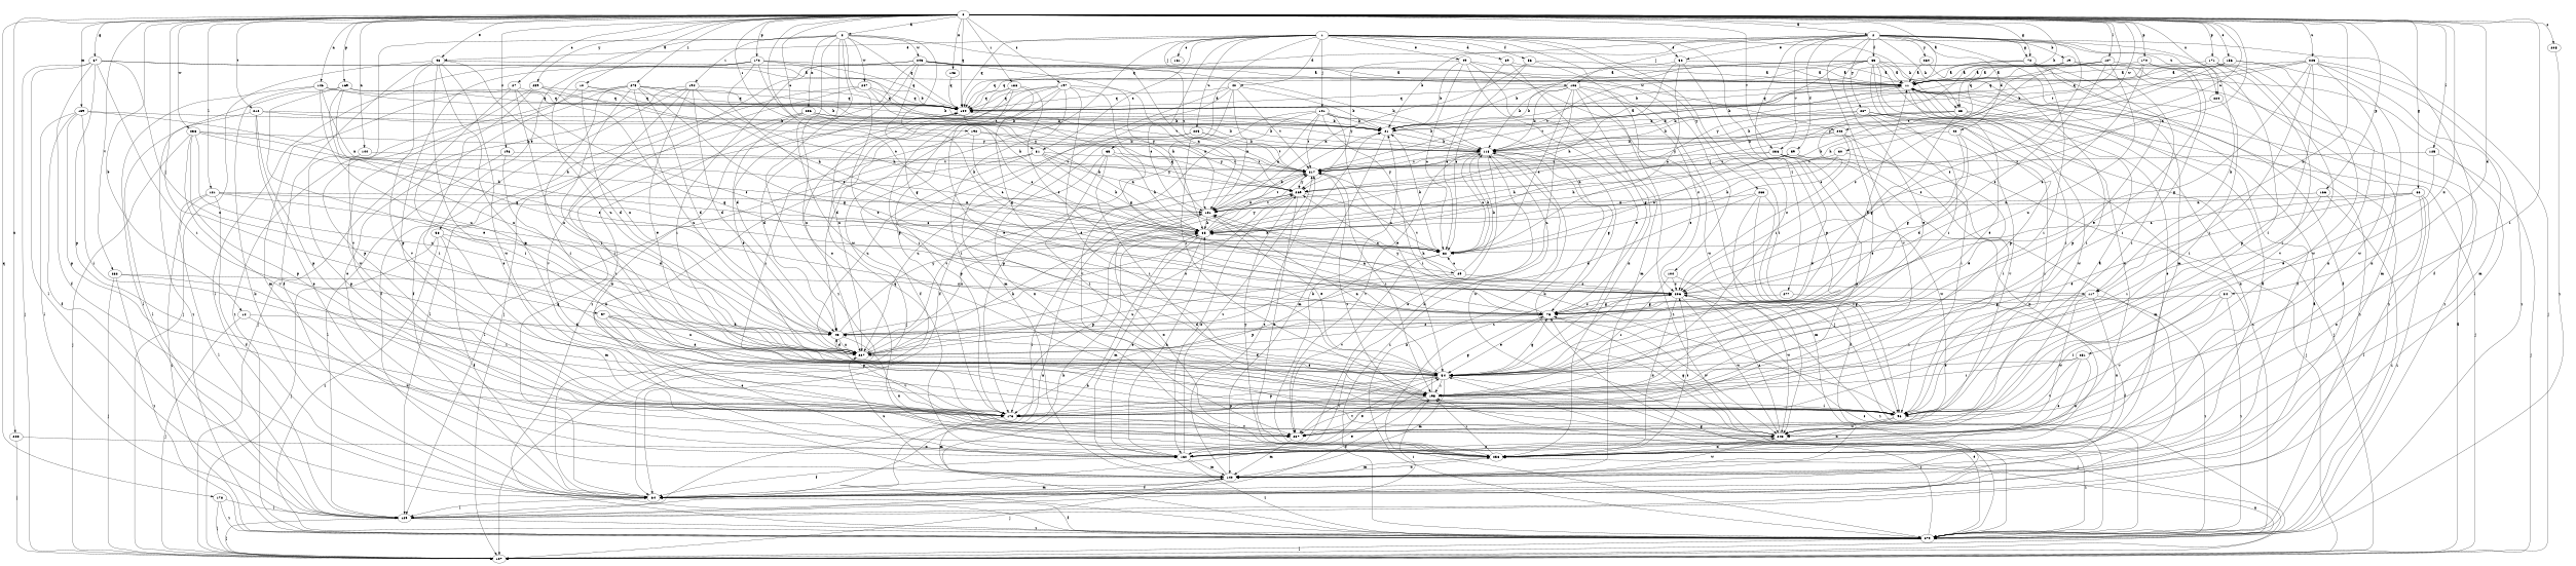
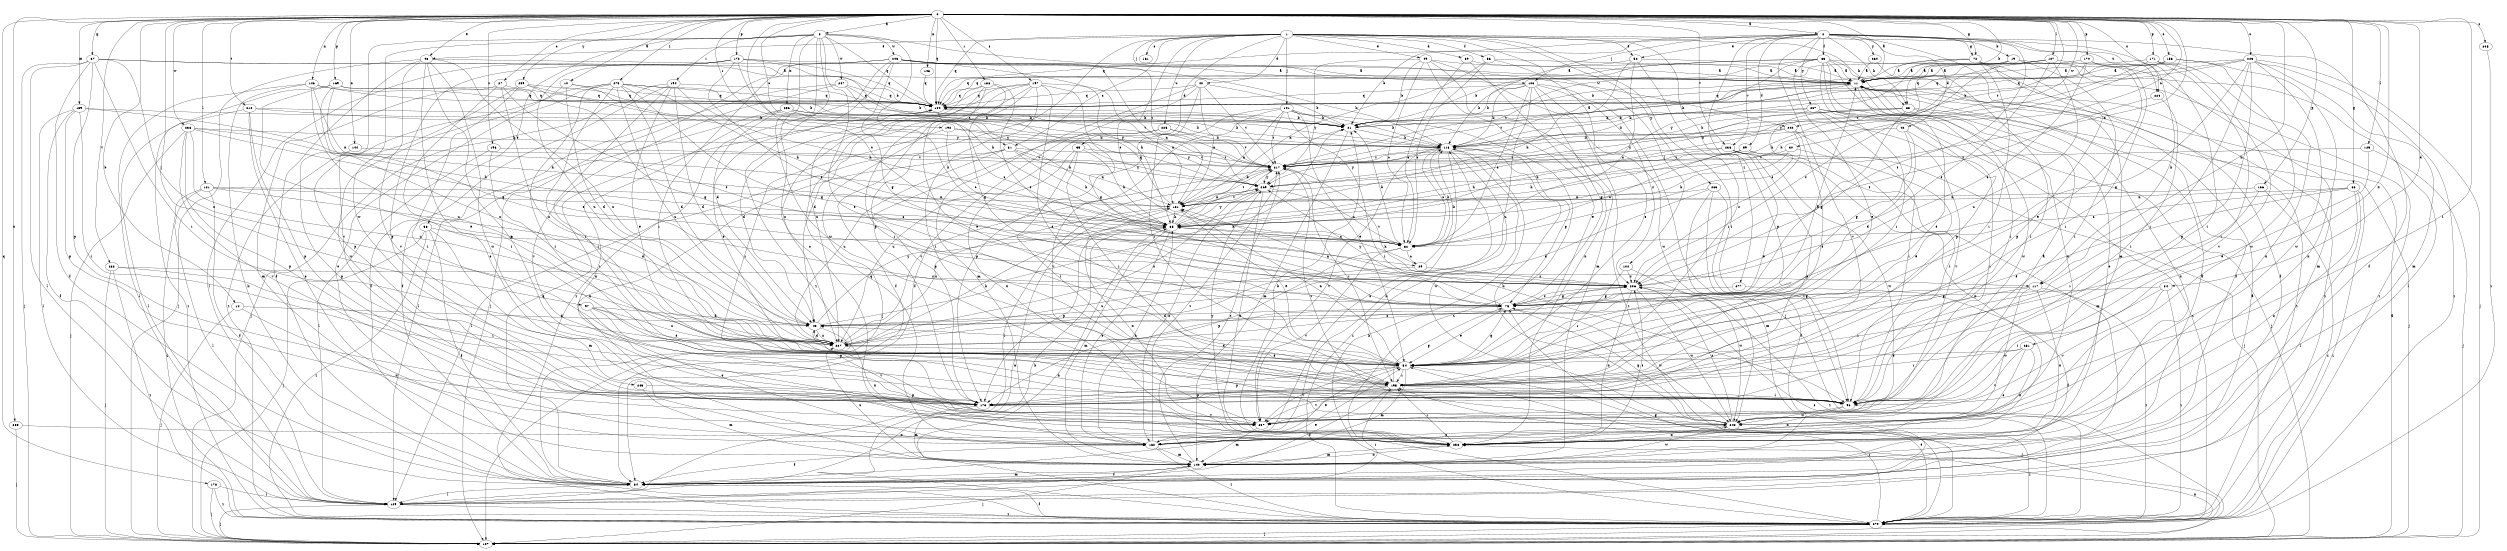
  strict digraph {
    0
    2
    3
    10
    11
    14
    27
    29
    30
    31
    34
    48
    66
    67
    72
    83
    96
    97
    117
    121
    125
    127
    139
    144
    146
    148
    151
    156
    166
    169
    170
    171
    172
    178
    184
    188
    192
    196
    197
    205
    212
    217
    223
    224
    232
    236
    238
    242
    251
    255
    259
    275
    52
    106
    173
    19
    21
    42
    59
    63
    64
    140
    206
    237
    264
    267
    53
    54
    162
    194
    243
+   245
    247
    248
    256
    279
    43
    269
    118
    107
    258
    227
    32
    85
    129
    75
    195
    1
    35
    39
    40
    49
    56
    101
    104
    161
    225
    263
    277
    0 -> 2 [label=a]
    0 -> 3 [label=a]
    0 -> 10 [label=a]
    0 -> 11 [label=a]
    0 -> 14 [label=b]
    0 -> 27 [label=c]
    0 -> 29 [label=c]
    0 -> 30 [label=c]
    0 -> 31 [label=c]
    0 -> 34 [label=d]
    0 -> 48 [label=e]
    0 -> 66 [label=g]
    0 -> 67 [label=g]
    0 -> 72 [label=g]
    0 -> 83 [label=h]
    0 -> 96 [label=i]
    0 -> 97 [label=j]
    0 -> 117 [label=k]
    0 -> 121 [label=l]
    0 -> 125 [label=l]
    0 -> 127 [label=l]
    0 -> 139 [label=m]
    0 -> 144 [label=n]
    0 -> 146 [label=n]
    0 -> 148 [label=n]
    0 -> 151 [label=n]
    0 -> 156 [label=o]
    0 -> 166 [label=p]
    0 -> 169 [label=p]
    0 -> 170 [label=p]
    0 -> 171 [label=p]
    0 -> 172 [label=p]
    0 -> 178 [label=q]
    0 -> 184 [label=q]
    0 -> 188 [label=r]
    0 -> 192 [label=r]
    0 -> 196 [label=s]
    0 -> 197 [label=s]
    0 -> 205 [label=s]
    0 -> 212 [label=t]
    0 -> 217 [label=t]
    0 -> 223 [label=u]
    0 -> 224 [label=u]
    0 -> 232 [label=v]
    0 -> 236 [label=v]
    0 -> 238 [label=w]
    0 -> 242 [label=w]
    0 -> 251 [label=x]
    0 -> 255 [label=x]
    0 -> 259 [label=y]
    0 -> 275 [label=z]
    2 -> 72 [label=g]
    2 -> 83 [label=h]
    2 -> 96 [label=i]
    2 -> 117 [label=k]
    2 -> 184 [label=q]
    2 -> 236 [label=v]
    2 -> 52 [label=e]
    2 -> 106 [label=j]
    2 -> 173 [label=p]
    2 -> 19 [label=b]
    2 -> 21 [label=b]
    2 -> 42 [label=d]
    2 -> 59 [label=f]
    2 -> 63 [label=f]
    2 -> 64 [label=f]
    2 -> 140 [label=m]
    2 -> 206 [label=s]
    2 -> 237 [label=v]
    2 -> 264 [label=y]
    2 -> 267 [label=y]
    3 -> 117 [label=k]
    3 -> 184 [label=q]
    3 -> 242 [label=w]
    3 -> 237 [label=v]
    3 -> 53 [label=e]
    3 -> 54 [label=e]
    3 -> 162 [label=o]
    3 -> 194 [label=r]
    3 -> 243 [label=w]
+   3 -> 245 [label=w]
    3 -> 247 [label=w]
    3 -> 248 [label=w]
    3 -> 256 [label=x]
    3 -> 279 [label=z]
    10 -> 184 [label=q]
    10 -> 248 [label=w]
    10 -> 43 [label=d]
    10 -> 269 [label=y]
    11 -> 184 [label=q]
    11 -> 217 [label=t]
    11 -> 54 [label=e]
    11 -> 162 [label=o]
    11 -> 248 [label=w]
    11 -> 279 [label=z]
    11 -> 118 [label=k]
    14 -> 43 [label=d]
    14 -> 107 [label=j]
    14 -> 258 [label=x]
    27 -> 96 [label=i]
    27 -> 184 [label=q]
    27 -> 140 [label=m]
    27 -> 206 [label=s]
    27 -> 227 [label=u]
    29 -> 206 [label=s]
    29 -> 118 [label=k]
    29 -> 227 [label=u]
-   29 -> 32 [label=c]
+   32 -> 29 [label=c]
    29 -> 85 [label=h]
    30 -> 217 [label=t]
    30 -> 54 [label=e]
    30 -> 85 [label=h]
    31 -> 151 [label=n]
    31 -> 217 [label=t]
    31 -> 269 [label=y]
    31 -> 258 [label=x]
    31 -> 227 [label=u]
    31 -> 85 [label=h]
    31 -> 129 [label=l]
    34 -> 96 [label=i]
    34 -> 237 [label=v]
    34 -> 279 [label=z]
    34 -> 75 [label=g]
    48 -> 11 [label=a]
    48 -> 173 [label=p]
    48 -> 64 [label=f]
    48 -> 237 [label=v]
    48 -> 162 [label=o]
    48 -> 248 [label=w]
    48 -> 107 [label=j]
    48 -> 227 [label=u]
    66 -> 151 [label=n]
    66 -> 54 [label=e]
    66 -> 162 [label=o]
    66 -> 279 [label=z]
    66 -> 32 [label=c]
    66 -> 129 [label=l]
    67 -> 11 [label=a]
    67 -> 173 [label=p]
    67 -> 21 [label=b]
    67 -> 64 [label=f]
    67 -> 107 [label=j]
    67 -> 227 [label=u]
    67 -> 129 [label=l]
    67 -> 195 [label=r]
    72 -> 11 [label=a]
    72 -> 173 [label=p]
    72 -> 21 [label=b]
    72 -> 64 [label=f]
    72 -> 279 [label=z]
    72 -> 269 [label=y]
    72 -> 195 [label=r]
    83 -> 21 [label=b]
    83 -> 118 [label=k]
    83 -> 107 [label=j]
    83 -> 258 [label=x]
    83 -> 32 [label=c]
    83 -> 75 [label=g]
    96 -> 248 [label=w]
    96 -> 258 [label=x]
    97 -> 173 [label=p]
    97 -> 54 [label=e]
    97 -> 162 [label=o]
    97 -> 43 [label=d]
    97 -> 227 [label=u]
    117 -> 248 [label=w]
    117 -> 279 [label=z]
    117 -> 258 [label=x]
    117 -> 75 [label=g]
    117 -> 195 [label=r]
    121 -> 151 [label=n]
    121 -> 64 [label=f]
    121 -> 279 [label=z]
    121 -> 43 [label=d]
    121 -> 32 [label=c]
    121 -> 129 [label=l]
    125 -> 217 [label=t]
    125 -> 54 [label=e]
    125 -> 107 [label=j]
    127 -> 11 [label=a]
    127 -> 184 [label=q]
    127 -> 217 [label=t]
    127 -> 140 [label=m]
    127 -> 206 [label=s]
    127 -> 227 [label=u]
    139 -> 96 [label=i]
    139 -> 173 [label=p]
    139 -> 21 [label=b]
    139 -> 64 [label=f]
    139 -> 85 [label=h]
    139 -> 129 [label=l]
    144 -> 217 [label=t]
    144 -> 173 [label=p]
    146 -> 151 [label=n]
    146 -> 184 [label=q]
    146 -> 21 [label=b]
    146 -> 64 [label=k]
    146 -> 227 [label=u]
    146 -> 129 [label=l]
    148 -> 184 [label=q]
    151 -> 184 [label=q]
    151 -> 217 [label=t]
    151 -> 54 [label=e]
    151 -> 258 [label=x]
    151 -> 227 [label=u]
    151 -> 85 [label=h]
    156 -> 11 [label=a]
    156 -> 184 [label=q]
    156 -> 248 [label=w]
    156 -> 258 [label=x]
    156 -> 85 [label=h]
    166 -> 151 [label=n]
    166 -> 279 [label=z]
    166 -> 195 [label=r]
    169 -> 184 [label=q]
    169 -> 21 [label=b]
    169 -> 54 [label=e]
    169 -> 279 [label=z]
    169 -> 227 [label=u]
    169 -> 75 [label=g]
    170 -> 11 [label=a]
    170 -> 184 [label=q]
    170 -> 206 [label=s]
    170 -> 54 [label=e]
    170 -> 195 [label=r]
    171 -> 11 [label=a]
    171 -> 96 [label=i]
    171 -> 237 [label=v]
    171 -> 258 [label=x]
    171 -> 85 [label=h]
    172 -> 11 [label=a]
    172 -> 184 [label=q]
    172 -> 217 [label=t]
    172 -> 173 [label=p]
    172 -> 206 [label=s]
    172 -> 227 [label=u]
    172 -> 85 [label=h]
    172 -> 129 [label=l]
    178 -> 279 [label=z]
    178 -> 107 [label=j]
    178 -> 129 [label=l]
    184 -> 21 [label=b]
    184 -> 43 [label=d]
    184 -> 32 [label=c]
    188 -> 184 [label=q]
    188 -> 206 [label=s]
    188 -> 54 [label=e]
    188 -> 227 [label=u]
    188 -> 75 [label=g]
    188 -> 195 [label=r]
    192 -> 269 [label=y]
    192 -> 118 [label=k]
    192 -> 32 [label=c]
    192 -> 195 [label=r]
    196 -> 217 [label=t]
    196 -> 129 [label=l]
    196 -> 195 [label=r]
    197 -> 96 [label=i]
    197 -> 151 [label=n]
    197 -> 184 [label=q]
    197 -> 64 [label=f]
    197 -> 54 [label=e]
    197 -> 43 [label=d]
    197 -> 107 [label=j]
    197 -> 227 [label=u]
    197 -> 75 [label=g]
    205 -> 279 [label=z]
    212 -> 173 [label=p]
    212 -> 21 [label=b]
    212 -> 162 [label=o]
    212 -> 118 [label=k]
    212 -> 129 [label=l]
    217 -> 269 [label=y]
    217 -> 129 [label=l]
    217 -> 195 [label=r]
    223 -> 11 [label=a]
    223 -> 184 [label=q]
    223 -> 173 [label=p]
    223 -> 21 [label=b]
    223 -> 140 [label=m]
    223 -> 248 [label=w]
    223 -> 279 [label=z]
    223 -> 107 [label=j]
    223 -> 75 [label=g]
    223 -> 195 [label=r]
    224 -> 96 [label=i]
    224 -> 206 [label=s]
    232 -> 96 [label=i]
    232 -> 206 [label=s]
    232 -> 279 [label=z]
    232 -> 107 [label=j]
    236 -> 217 [label=t]
    236 -> 173 [label=p]
    236 -> 54 [label=e]
    236 -> 248 [label=w]
    236 -> 107 [label=j]
    236 -> 85 [label=h]
    238 -> 173 [label=p]
    238 -> 206 [label=s]
    238 -> 237 [label=v]
    238 -> 118 [label=k]
    238 -> 107 [label=j]
    238 -> 227 [label=u]
    238 -> 85 [label=h]
    242 -> 96 [label=i]
    242 -> 206 [label=s]
    242 -> 54 [label=e]
    242 -> 118 [label=k]
    242 -> 85 [label=h]
    251 -> 237 [label=v]
    251 -> 54 [label=e]
    251 -> 162 [label=o]
    251 -> 258 [label=x]
    251 -> 195 [label=r]
    255 -> 107 [label=j]
    255 -> 258 [label=x]
    259 -> 96 [label=i]
    259 -> 184 [label=q]
    259 -> 173 [label=p]
    259 -> 269 [label=y]
    259 -> 75 [label=g]
    275 -> 96 [label=i]
    275 -> 184 [label=q]
    275 -> 162 [label=o]
    275 -> 279 [label=z]
    275 -> 43 [label=d]
    275 -> 118 [label=k]
    275 -> 227 [label=u]
    275 -> 85 [label=h]
    275 -> 75 [label=g]
    275 -> 195 [label=r]
    52 -> 11 [label=a]
    52 -> 118 [label=k]
    52 -> 32 [label=c]
    52 -> 85 [label=h]
    52 -> 195 [label=r]
    106 -> 184 [label=q]
    106 -> 21 [label=b]
    106 -> 206 [label=s]
    106 -> 279 [label=z]
    106 -> 118 [label=k]
    106 -> 107 [label=j]
    106 -> 227 [label=u]
    106 -> 32 [label=c]
    106 -> 75 [label=g]
    173 -> 140 [label=m]
    173 -> 237 [label=v]
    19 -> 11 [label=a]
    19 -> 96 [label=i]
    19 -> 206 [label=s]
    19 -> 269 [label=y]
    19 -> 129 [label=l]
    21 -> 11 [label=a]
    21 -> 140 [label=m]
    21 -> 118 [label=k]
    42 -> 96 [label=i]
    42 -> 43 [label=d]
    42 -> 118 [label=k]
    42 -> 75 [label=g]
    59 -> 217 [label=t]
    59 -> 140 [label=m]
    59 -> 258 [label=x]
    59 -> 32 [label=c]
    59 -> 85 [label=h]
    63 -> 11 [label=a]
    63 -> 96 [label=i]
    63 -> 184 [label=q]
    63 -> 217 [label=t]
    63 -> 173 [label=p]
    63 -> 21 [label=b]
    63 -> 64 [label=f]
    63 -> 54 [label=e]
    63 -> 162 [label=o]
    63 -> 279 [label=z]
    63 -> 118 [label=k]
    63 -> 195 [label=r]
    64 -> 184 [label=q]
    64 -> 140 [label=m]
    64 -> 54 [label=e]
    64 -> 129 [label=l]
    140 -> 11 [label=a]
    140 -> 217 [label=t]
    140 -> 64 [label=f]
    140 -> 248 [label=w]
    140 -> 107 [label=j]
    140 -> 258 [label=x]
    140 -> 227 [label=u]
    206 -> 217 [label=t]
    206 -> 248 [label=w]
    206 -> 279 [label=z]
    206 -> 258 [label=x]
    206 -> 75 [label=g]
    237 -> 140 [label=m]
    264 -> 11 [label=a]
    264 -> 96 [label=i]
    267 -> 96 [label=i]
    267 -> 21 [label=b]
    267 -> 237 [label=v]
    267 -> 279 [label=z]
    267 -> 269 [label=y]
    267 -> 118 [label=k]
    267 -> 107 [label=j]
    53 -> 64 [label=f]
    53 -> 140 [label=m]
    53 -> 279 [label=z]
    53 -> 107 [label=j]
    53 -> 32 [label=c]
    54 -> 151 [label=n]
    54 -> 173 [label=p]
    54 -> 140 [label=m]
    54 -> 237 [label=v]
    54 -> 43 [label=d]
    54 -> 107 [label=j]
    54 -> 75 [label=g]
    54 -> 195 [label=r]
    162 -> 184 [label=q]
    162 -> 217 [label=t]
    162 -> 64 [label=f]
    162 -> 140 [label=m]
    162 -> 54 [label=e]
    162 -> 279 [label=z]
    162 -> 118 [label=k]
    162 -> 85 [label=h]
    194 -> 96 [label=i]
    194 -> 184 [label=q]
    194 -> 64 [label=f]
    194 -> 54 [label=e]
    194 -> 43 [label=d]
    194 -> 107 [label=j]
    194 -> 85 [label=h]
    243 -> 11 [label=a]
    243 -> 151 [label=n]
    243 -> 217 [label=t]
    243 -> 279 [label=z]
    243 -> 43 [label=d]
    243 -> 118 [label=k]
    243 -> 107 [label=j]
    243 -> 85 [label=h]
    243 -> 75 [label=g]
    243 -> 195 [label=r]
+   245 -> 173 [label=p]
+   245 -> 140 [label=m]
    247 -> 184 [label=q]
    247 -> 217 [label=t]
    247 -> 64 [label=f]
    247 -> 237 [label=v]
    247 -> 269 [label=y]
    248 -> 11 [label=a]
    248 -> 217 [label=t]
    248 -> 206 [label=s]
    248 -> 162 [label=o]
    248 -> 279 [label=z]
    248 -> 118 [label=k]
    248 -> 258 [label=x]
    248 -> 75 [label=g]
    256 -> 21 [label=b]
    256 -> 54 [label=e]
    256 -> 118 [label=k]
    256 -> 258 [label=x]
    256 -> 85 [label=h]
    256 -> 129 [label=l]
    279 -> 151 [label=n]
    279 -> 64 [label=f]
    279 -> 206 [label=s]
    279 -> 54 [label=e]
    279 -> 118 [label=k]
    279 -> 107 [label=j]
    279 -> 85 [label=h]
    279 -> 75 [label=g]
    279 -> 195 [label=r]
    43 -> 11 [label=a]
    43 -> 21 [label=b]
    43 -> 237 [label=v]
    43 -> 269 [label=y]
    43 -> 258 [label=x]
    43 -> 227 [label=u]
    269 -> 151 [label=n]
    269 -> 162 [label=o]
    269 -> 258 [label=x]
    269 -> 227 [label=u]
    269 -> 32 [label=c]
    118 -> 217 [label=t]
    118 -> 237 [label=v]
    118 -> 162 [label=o]
    118 -> 248 [label=w]
    118 -> 279 [label=z]
    118 -> 269 [label=y]
    118 -> 32 [label=c]
    118 -> 75 [label=g]
    107 -> 11 [label=a]
    107 -> 258 [label=x]
    258 -> 21 [label=b]
    258 -> 140 [label=m]
    258 -> 206 [label=s]
    258 -> 269 [label=y]
    258 -> 195 [label=r]
    227 -> 217 [label=t]
    227 -> 206 [label=s]
    227 -> 54 [label=e]
    227 -> 43 [label=d]
    227 -> 85 [label=h]
    32 -> 173 [label=p]
    32 -> 21 [label=b]
    32 -> 237 [label=v]
    32 -> 118 [label=k]
    85 -> 217 [label=t]
    85 -> 173 [label=p]
    85 -> 21 [label=b]
    85 -> 140 [label=m]
    85 -> 162 [label=o]
    85 -> 269 [label=y]
    85 -> 32 [label=c]
    129 -> 11 [label=a]
    129 -> 279 [label=z]
    129 -> 107 [label=j]
    129 -> 85 [label=h]
    129 -> 195 [label=r]
    75 -> 151 [label=n]
    75 -> 206 [label=s]
    75 -> 54 [label=e]
    75 -> 248 [label=w]
    75 -> 43 [label=d]
    75 -> 269 [label=y]
    195 -> 96 [label=i]
    195 -> 173 [label=p]
    195 -> 64 [label=f]
    195 -> 237 [label=v]
    195 -> 75 [label=g]
    1 -> 31 [label=c]
    1 -> 48 [label=e]
    1 -> 83 [label=h]
    1 -> 96 [label=i]
    1 -> 184 [label=q]
    1 -> 224 [label=u]
    1 -> 52 [label=e]
    1 -> 106 [label=j]
    1 -> 173 [label=p]
    1 -> 32 [label=c]
    1 -> 35 [label=d]
    1 -> 39 [label=d]
    1 -> 40 [label=d]
    1 -> 49 [label=e]
    1 -> 56 [label=f]
    1 -> 101 [label=j]
    1 -> 104 [label=j]
    1 -> 161 [label=o]
    1 -> 225 [label=u]
    1 -> 263 [label=y]
    1 -> 277 [label=z]
    35 -> 96 [label=i]
    35 -> 217 [label=t]
    35 -> 227 [label=u]
    35 -> 85 [label=h]
    35 -> 195 [label=r]
    39 -> 11 [label=a]
    39 -> 258 [label=x]
    39 -> 32 [label=c]
    40 -> 151 [label=n]
    40 -> 184 [label=q]
    40 -> 217 [label=t]
    40 -> 21 [label=b]
    40 -> 64 [label=f]
    40 -> 140 [label=m]
    40 -> 195 [label=r]
    49 -> 11 [label=a]
    49 -> 21 [label=b]
    49 -> 140 [label=m]
    49 -> 54 [label=e]
    49 -> 248 [label=w]
    49 -> 269 [label=y]
    49 -> 32 [label=c]
    56 -> 11 [label=a]
    56 -> 151 [label=n]
    56 -> 54 [label=e]
    56 -> 32 [label=c]
    101 -> 96 [label=i]
    101 -> 151 [label=n]
    101 -> 217 [label=t]
    101 -> 173 [label=p]
    101 -> 21 [label=b]
    101 -> 237 [label=v]
    101 -> 54 [label=e]
    101 -> 279 [label=z]
    101 -> 118 [label=k]
    104 -> 206 [label=s]
    104 -> 248 [label=w]
    104 -> 195 [label=r]
    225 -> 217 [label=t]
    225 -> 173 [label=p]
    225 -> 118 [label=k]
    225 -> 258 [label=x]
    263 -> 96 [label=i]
    263 -> 151 [label=n]
    263 -> 64 [label=f]
    263 -> 140 [label=m]
    263 -> 43 [label=d]
    277 -> 64 [label=f]
    277 -> 75 [label=g]
  }
